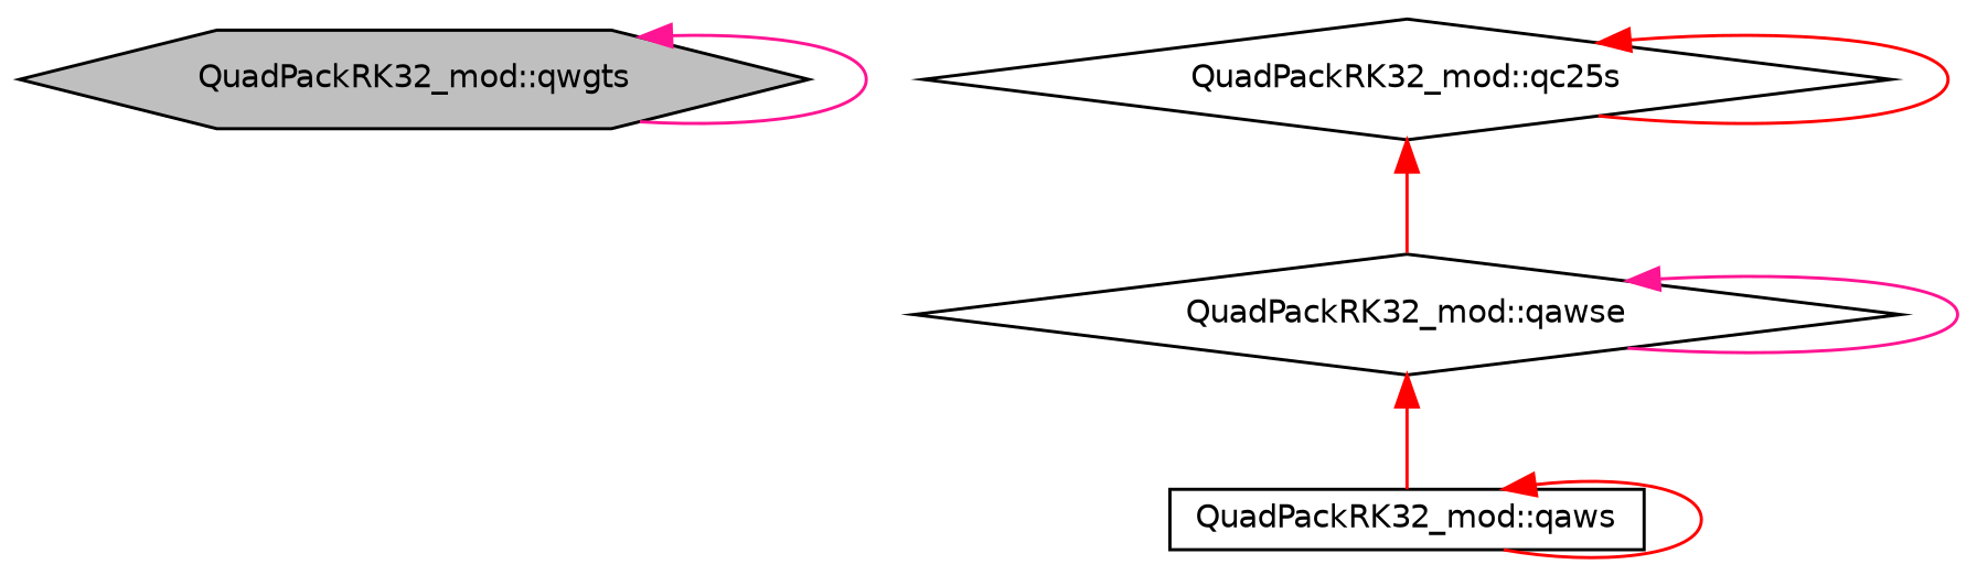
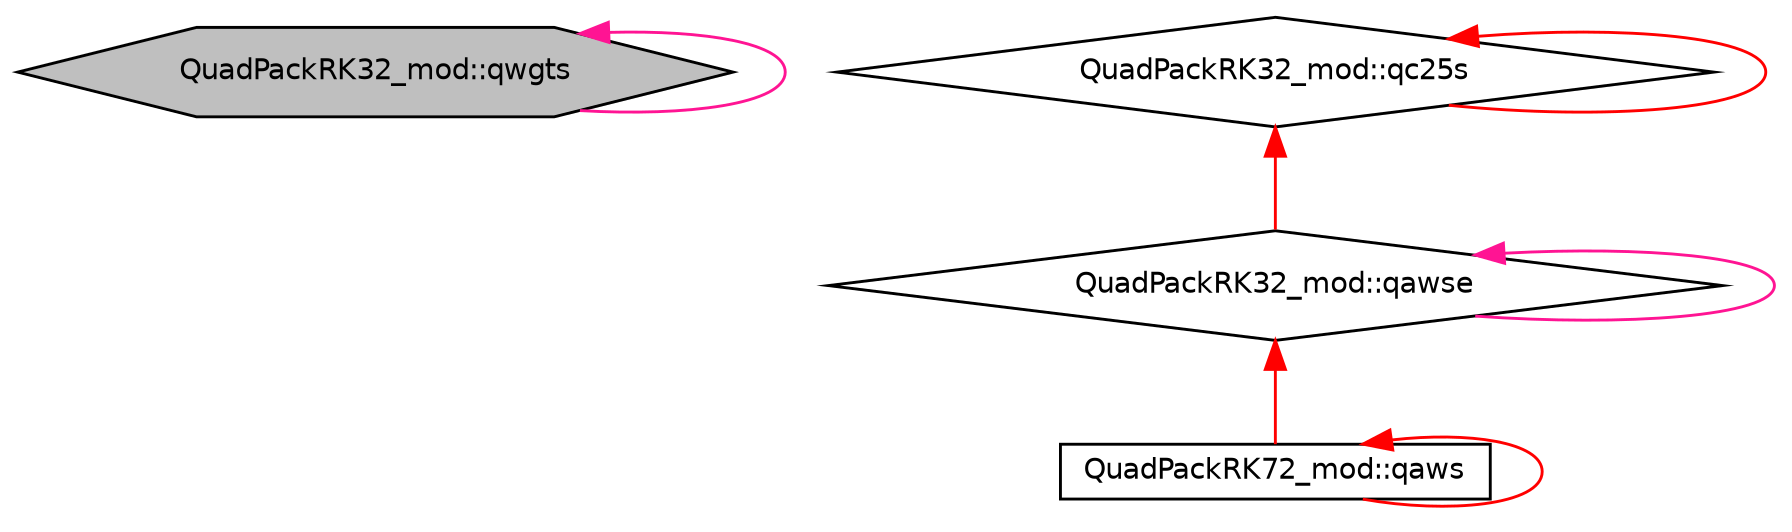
  digraph {
    rankdir=TB
    node [color=black fillcolor=white fontname=Helvetica fontsize=10 shape=diamond style=filled]
    edge [color=red dir=back fontname=Helvetica fontsize=10 labelfontname=Helvetica labelfontsize=10 style=solid]
    n1 [fillcolor=grey75 fontcolor=black height=0.2 label="QuadPackRK32_mod::qwgts" shape=hexagon width=0.4]
    n2 [height=0.2 label="QuadPackRK32_mod::qc25s" width=0.4]
    n3 [height=0.2 label="QuadPackRK32_mod::qawse" width=0.4]
-   n4 [height=0.2 label="QuadPackRK32_mod::qaws" shape=box width=0.4]
+   n4 [height=0.2 label="QuadPackRK72_mod::qaws" shape=box width=0.4]
    n1 -> n1 [color=deeppink]
    n2 -> n2
    n2 -> n3
    n3 -> n3 [color=deeppink]
    n3 -> n4
    n4 -> n4
  }
